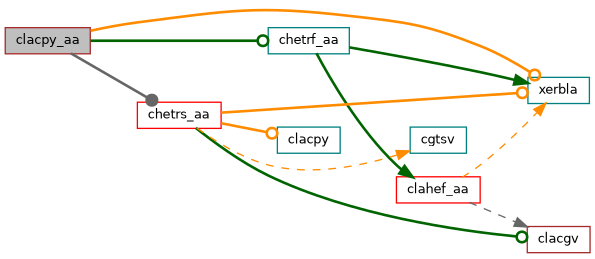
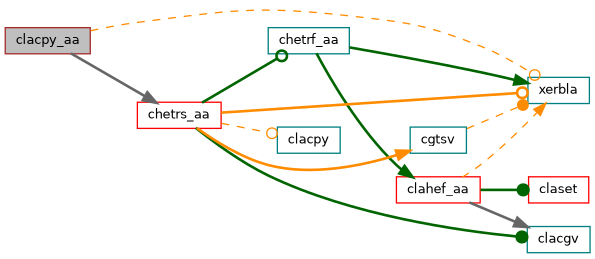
  digraph {
    rankdir=LR
    node [color=teal fillcolor=white fontname=Helvetica fontsize=10 shape=record style=filled]
    edge [arrowhead=normal color=darkorange fontname=Helvetica fontsize=10 labelfontname=Helvetica labelfontsize=10 style=bold]
    n1 [color=brown fillcolor=grey75 fontcolor=black height=0.2 label=clacpy_aa width=0.4]
    n2 [height=0.2 label=chetrf_aa width=0.4]
    n3 [height=0.2 label=xerbla width=0.4]
    n4 [color=red height=0.2 label=chetrs_aa width=0.4]
    n5 [color=red height=0.2 label=clahef_aa width=0.4]
-   n6 [color=brown height=0.2 label=clacgv width=0.4]
+   n6 [height=0.2 label=clacgv width=0.4]
    n7 [height=0.2 label=cgtsv width=0.4]
    n8 [height=0.2 label=clacpy width=0.4]
-   n1 -> n2 [arrowhead=odot color=darkgreen]
-   n1 -> n3 [arrowhead=odot]
-   n1 -> n4 [arrowhead=dot color=gray40]
+   n9 [color=red height=0.2 label=claset width=0.4]
+   n4 -> n2 [arrowhead=odot color=darkgreen]
+   n1 -> n3 [arrowhead=odot style=dashed]
+   n1 -> n4 [color=gray40]
    n2 -> n3 [color=darkgreen]
    n2 -> n5 [color=darkgreen]
    n4 -> n3 [arrowhead=odot]
-   n4 -> n6 [arrowhead=odot color=darkgreen]
-   n4 -> n7 [style=dashed]
-   n4 -> n8 [arrowhead=odot]
+   n4 -> n6 [arrowhead=dot color=darkgreen]
+   n4 -> n7
+   n4 -> n8 [arrowhead=odot style=dashed]
    n5 -> n3 [style=dashed]
-   n5 -> n6 [color=gray40 style=dashed]
+   n5 -> n6 [color=gray40]
+   n5 -> n9 [arrowhead=dot color=darkgreen]
+   n7 -> n3 [arrowhead=dot style=dashed]
  }
